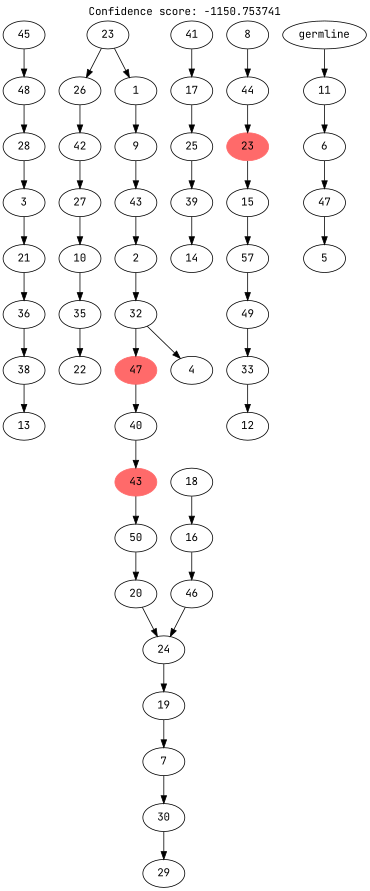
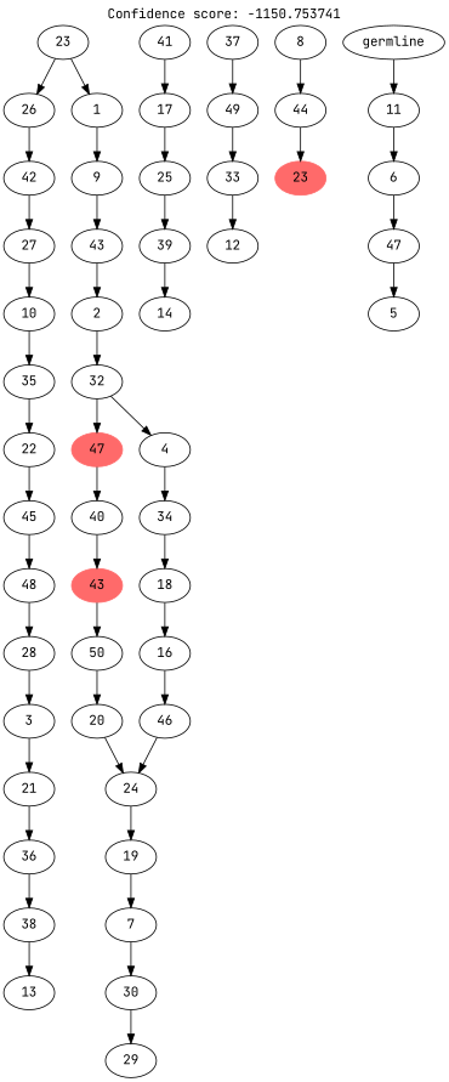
  digraph {
    fontname="JetBrains Mono"
    label="Confidence score: -1150.753741"
    labelloc=t
    node [fontname="JetBrains Mono"]
    edge [fontname="JetBrains Mono"]
    n1 [label=38]
    n2 [label=13]
    n3 [label=36]
    n4 [label=21]
    n5 [label=3]
    n6 [label=28]
    n7 [label=48]
    n8 [label=45]
    n9 [label=22]
    n10 [label=35]
    n11 [label=10]
    n12 [label=27]
    n13 [label=42]
    n14 [label=26]
    n15 [label=39]
    n16 [label=14]
    n17 [label=25]
    n18 [label=17]
    n19 [label=41]
    n20 [label=29]
    n21 [label=30]
    n22 [label=7]
    n23 [label=19]
    n24 [label=24]
    n25 [label=20]
    n26 [label=50]
    n27 [color=indianred1 label=43 style=filled]
    n28 [label=40]
    n29 [color=indianred1 label=47 style=filled]
    n30 [label=33]
    n31 [label=12]
    n32 [label=49]
-   n33 [label=57]
-   n34 [label=15]
+   n33 [label=37]
    n35 [color=indianred1 label=23 style=filled]
    n36 [label=44]
    n37 [label=8]
    n38 [label=46]
    n39 [label=16]
    n40 [label=18]
+   n41 [label=34]
    n42 [label=4]
    n43 [label=32]
    n44 [label=2]
    n45 [label=43]
    n46 [label=9]
    n47 [label=1]
    n48 [label=23]
    n49 [label=5]
    n50 [label=47]
    n51 [label=6]
    n52 [label=11]
    n53 [label=germline]
    n1 -> n2
    n3 -> n1
    n4 -> n3
    n5 -> n4
    n6 -> n5
    n7 -> n6
    n8 -> n7
+   n9 -> n8
    n10 -> n9
    n11 -> n10
    n12 -> n11
    n13 -> n12
    n14 -> n13
    n15 -> n16
    n17 -> n15
    n18 -> n17
    n19 -> n18
    n21 -> n20
    n22 -> n21
    n23 -> n22
    n24 -> n23
    n25 -> n24
    n26 -> n25
    n27 -> n26
    n28 -> n27
    n29 -> n28
    n30 -> n31
    n32 -> n30
    n33 -> n32
-   n34 -> n33
-   n35 -> n34
    n36 -> n35
    n37 -> n36
    n38 -> n24
    n39 -> n38
    n40 -> n39
+   n41 -> n40
+   n42 -> n41
    n43 -> n29
    n43 -> n42
    n44 -> n43
    n45 -> n44
    n46 -> n45
    n47 -> n46
    n48 -> n14
    n48 -> n47
    n50 -> n49
    n51 -> n50
    n52 -> n51
    n53 -> n52
  }
